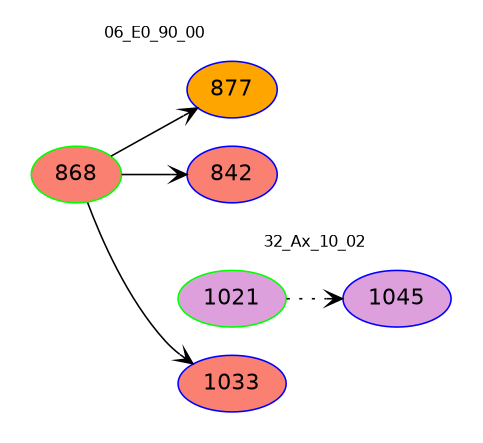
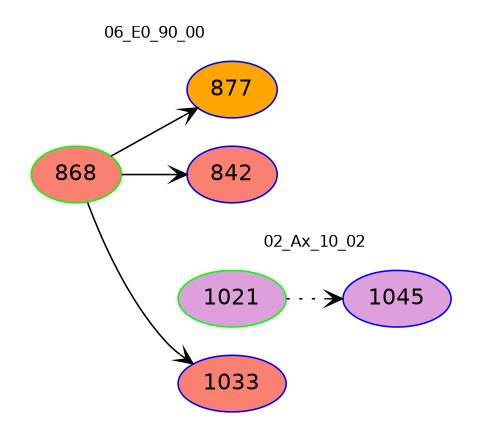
  digraph {
    fontname="DejaVu Sans"
    rankdir=LR
    node [color=blue fillcolor=salmon fontname="DejaVu Sans" style=filled]
    edge [arrowhead=vee color=black fontname="DejaVu Sans" style=solid]
    n1 [color=green fillcolor=plum label=1021]
    n2 [label=1033]
    n3 [fillcolor=plum label=1045]
    n4 [color=green label=868]
    n5 [label=842]
    n6 [fillcolor=orange label=877]
    subgraph cluster_1 {
      color=white
      fontsize=10
-     label="32_Ax_10_02"
+     label="02_Ax_10_02"
      n1
      n2
      n3
    }
    subgraph cluster_2 {
      color=white
      fontsize=10
      label="06_E0_90_00"
      n4
      n5
      n6
    }
    n1 -> n3 [style=dotted]
    n4 -> n2
    n4 -> n5
    n4 -> n6
  }
